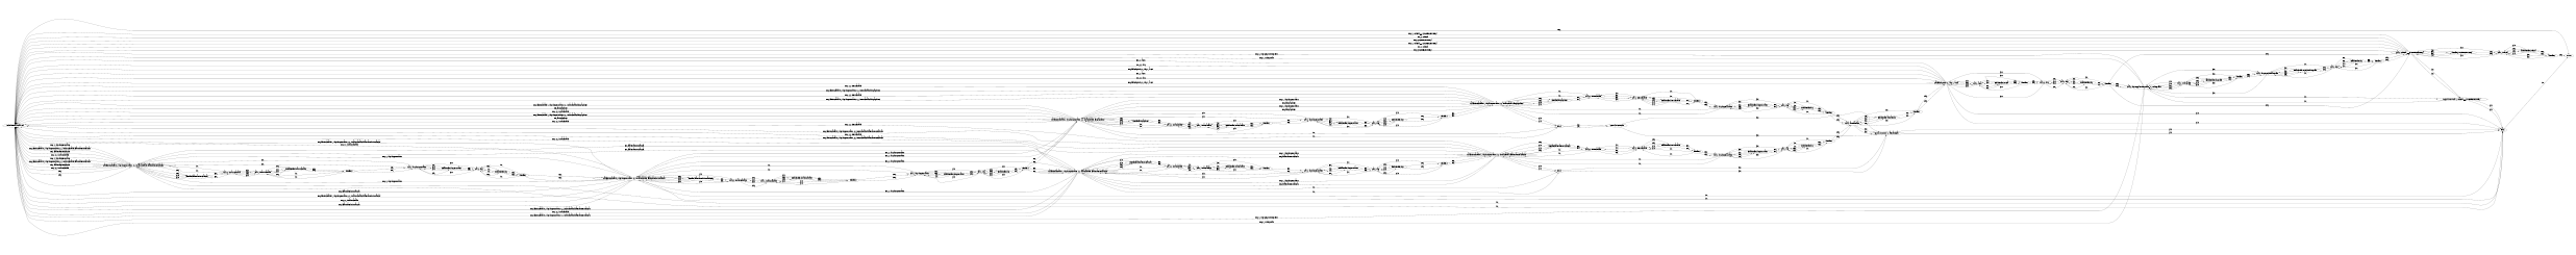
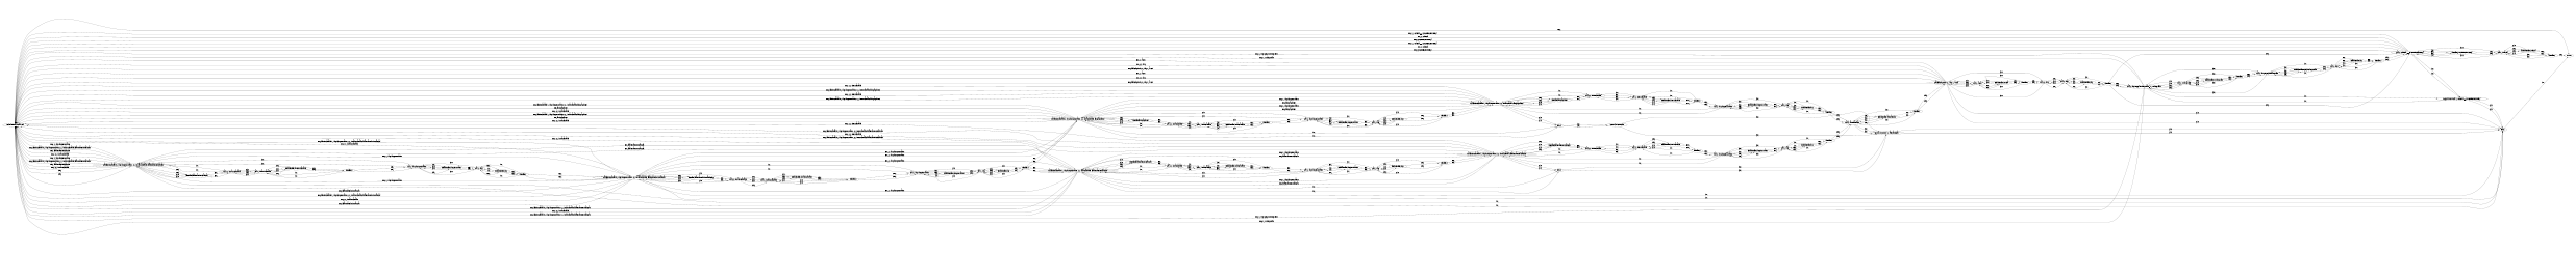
  digraph {
    rankdir=LR
    n1 [label="(MethodReturn,av_cold void)"]
    n2 [label="(Call,ff_init_scantable(s->idsp.idct_permutation, &s->intra_v_scantable, ff_alternate_vertical_scan))"]
    1000101
    n4 [label="(Block,)"]
    n5 [label="(Identifier,ff_alternate_vertical_scan)"]
    n6 [label="(FieldIdentifier,alternate_idct)"]
    n7 [label="(Call,s->alternate_scan)"]
    n8 [label="(Identifier,s)"]
    n9 [label="(ControlStructure,if (s->alternate_scan))"]
    n10 [label="(Call,ff_idctdsp_init(&s->idsp, s->avctx))"]
    n11 [label="(Block,)"]
    n12 [label="(Call,s->avctx)"]
    n13 [label="(Call,s->idsp.idct_permutation)"]
    n14 [label="(FieldIdentifier,idct_permutation)"]
    n15 [label="(Call,ff_init_scantable(s->idsp.idct_permutation, &s->inter_scantable, ff_alternate_vertical_scan))"]
    n16 [label="(Call,s->idsp)"]
    n17 [label="(Identifier,ff_alternate_vertical_scan)"]
    n18 [label="(Call,ff_init_scantable(s->idsp.idct_permutation, &s->intra_scantable, ff_alternate_vertical_scan))"]
    n19 [label="(FieldIdentifier,idsp)"]
    n20 [label="(Identifier,s)"]
    n21 [label="(Call,&s->inter_scantable)"]
    n22 [label="(Call,s->inter_scantable)"]
    n23 [label="(FieldIdentifier,inter_scantable)"]
    n24 [label="(Identifier,s)"]
    n25 [label="(Identifier,ff_alternate_vertical_scan)"]
    n26 [label="(Call,ff_init_scantable(s->idsp.idct_permutation, &s->intra_h_scantable, ff_alternate_horizontal_scan))"]
    n27 [label="(Call,s->idsp.idct_permutation)"]
    n28 [label="(FieldIdentifier,idct_permutation)"]
    n29 [label="(Call,s->idsp)"]
    n30 [label="(FieldIdentifier,idsp)"]
    n31 [label="(Identifier,s)"]
    n32 [label="(Call,&s->intra_scantable)"]
    n33 [label="(Call,s->intra_scantable)"]
    n34 [label="(FieldIdentifier,intra_scantable)"]
    n35 [label="(Identifier,s)"]
    n36 [label="(Identifier,ff_alternate_horizontal_idctdsp)"]
    n37 [label="(Block,)"]
    n38 [label="(ControlStructure,else)"]
    n39 [label="(Call,s->idsp.idct_permutation)"]
    n40 [label="(FieldIdentifier,idct_permutation)"]
    n41 [label="(Call,ff_init_scantable(s->idsp.idct_permutation, &s->inter_scantable, ff_zigzag_direct))"]
    n42 [label="(Call,s->idsp)"]
    n43 [label="(Identifier,ff_zigzag_direct)"]
    n44 [label="(Call,ff_init_scantable(s->idsp.idct_permutation, &s->intra_scantable, ff_zigzag_direct))"]
    n45 [label="(FieldIdentifier,idsp)"]
    n46 [label="(Identifier,s)"]
    n47 [label="(Call,&s->inter_scantable)"]
    n48 [label="(Call,s->inter_scantable)"]
    n49 [label="(FieldIdentifier,inter_scantable)"]
    n50 [label="(Identifier,s)"]
    n51 [label="(Identifier,ff_zigzag_direct)"]
    n52 [label="(Call,s->idsp.idct_permutation)"]
    n53 [label="(FieldIdentifier,idct_permutation)"]
    n54 [label="(Call,s->idsp)"]
    n55 [label="(FieldIdentifier,idsp)"]
    n56 [label="(Identifier,s)"]
    n57 [label="(Call,&s->intra_scantable)"]
    n58 [label="(Call,s->intra_scantable)"]
    n59 [label="(FieldIdentifier,intra_scantable)"]
    n60 [label="(Identifier,s)"]
    n61 [label="(Call,s->idsp.idct_permutation)"]
    n62 [label="(FieldIdentifier,idct_permutation)"]
    n63 [label="(Call,s->idsp)"]
    n64 [label="(FieldIdentifier,idsp)"]
    n65 [label="(Identifier,s)"]
    n66 [label="(Call,&s->intra_h_scantable)"]
    n67 [label="(Call,s->intra_h_scantable)"]
    n68 [label="(FieldIdentifier,intra_h_scantable)"]
    n69 [label="(Identifier,s)"]
    n70 [label="(Call,s->idsp.idct_permutation)"]
    n71 [label="(FieldIdentifier,idct_permutation)"]
    n72 [label="(Call,s->idsp)"]
    n73 [label="(FieldIdentifier,idsp)"]
    n74 [label="(Identifier,s)"]
    n75 [label="(Call,&s->intra_v_scantable)"]
    n76 [label="(Call,s->intra_v_scantable)"]
-   n77 [label="(FieldIdentifier,intra_v_scantable)"]
+   n77 [label="(FieldIdentifier,direct_v_scantable)"]
    n78 [label="(Identifier,s)"]
    n79 [label="(FieldIdentifier,codec_id)"]
    n80 [label="(Call,s->codec_id)"]
    n81 [label="(Identifier,s)"]
    n82 [label="(Call,s->codec_id == AV_CODEC_ID_MPEG4)"]
    n83 [label="(Identifier,AV_CODEC_ID_MPEG4)"]
    n84 [label="(ControlStructure,if (s->codec_id == AV_CODEC_ID_MPEG4))"]
    n85 [label="(FieldIdentifier,idsp)"]
    n86 [label="(Call,s->idsp)"]
    n87 [label="(Identifier,s)"]
    n88 [label="(Call,s->idsp.mpeg4_studio_profile)"]
-   n89 [label="(FieldIdentifier,mpeg4_studio_profile)"]
+   n89 [label="(FieldIdentifier,mpeg4_codec_profile)"]
    n90 [label="(Call,s->idsp.mpeg4_studio_profile = s->studio_profile)"]
    n91 [label="(Call,s->studio_profile)"]
-   n92 [label="(FieldIdentifier,idsp_profile)"]
+   n92 [label="(FieldIdentifier,studio_profile)"]
    n93 [label="(Identifier,s)"]
    n94 [label="(Call,&s->idsp)"]
    n95 [label="(Call,s->idsp)"]
    n96 [label="(FieldIdentifier,idsp)"]
    n97 [label="(Identifier,s)"]
    n98 [label="(FieldIdentifier,vertical)"]
    n99 [label="(Identifier,s)"]
    n1 -> n2 [label="CFG: "]
    n1 -> n2 [label="CFG: "]
    n1 -> 1000101 [label="CFG: "]
    n2 -> n1 [label="DDG: s->idsp.idct_permutation"]
    n2 -> n1 [label="DDG: ff_init_scantable(s->idsp.idct_permutation, &s->intra_v_scantable, ff_alternate_vertical_scan)"]
    n2 -> n1 [label="DDG: ff_alternate_vertical_scan"]
    n2 -> n1 [label="DDG: &s->intra_v_scantable"]
    n2 -> n1 [label="DDG: s->idsp.idct_permutation"]
    n2 -> n1 [label="DDG: ff_init_scantable(s->idsp.idct_permutation, &s->intra_v_scantable, ff_alternate_vertical_scan)"]
    n2 -> n1 [label="DDG: ff_alternate_vertical_scan"]
    n2 -> n1 [label="DDG: &s->intra_v_scantable"]
    n2 -> n4 [label="AST: "]
    n2 -> n4 [label="AST: "]
    n2 -> n5 [label="CFG: "]
    n2 -> n5 [label="CFG: "]
    n4 -> 1000101 [label="AST: "]
    n5 -> n2 [label="AST: "]
    n5 -> n2 [label="AST: "]
    n5 -> n75 [label="CFG: "]
    n5 -> n75 [label="CFG: "]
    n6 -> n7 [label="AST: "]
    n6 -> n7 [label="AST: "]
    n6 -> n8 [label="CFG: "]
    n6 -> n8 [label="CFG: "]
    n7 -> n6 [label="CFG: "]
    n7 -> n6 [label="CFG: "]
    n7 -> n9 [label="AST: "]
    n7 -> n9 [label="AST: "]
    n8 -> n7 [label="AST: "]
    n8 -> n7 [label="AST: "]
    n8 -> n10 [label="CFG: "]
    n8 -> n10 [label="CFG: "]
    n9 -> n4 [label="AST: "]
    n9 -> n4 [label="AST: "]
    n10 -> n1 [label="DDG: ff_idctdsp_init(&s->idsp, s->avctx)"]
    n10 -> n1 [label="DDG: s->avctx"]
    n10 -> n1 [label="DDG: &s->idsp"]
    n10 -> n1 [label="DDG: ff_idctdsp_init(&s->idsp, s->avctx)"]
    n10 -> n1 [label="DDG: s->avctx"]
    n10 -> n1 [label="DDG: &s->idsp"]
    n10 -> n4 [label="AST: "]
    n10 -> n4 [label="AST: "]
    n10 -> n12 [label="CFG: "]
    n10 -> n12 [label="CFG: "]
    n11 -> n9 [label="AST: "]
    n11 -> n9 [label="AST: "]
    n12 -> n10 [label="AST: "]
    n12 -> n10 [label="AST: "]
    n12 -> n98 [label="CFG: "]
    n12 -> n98 [label="CFG: "]
    n13 -> n14 [label="CFG: "]
    n13 -> n14 [label="CFG: "]
    n13 -> n15 [label="AST: "]
    n13 -> n15 [label="AST: "]
    n14 -> n13 [label="AST: "]
    n14 -> n13 [label="AST: "]
    n14 -> n16 [label="CFG: "]
    n14 -> n16 [label="CFG: "]
    n15 -> n1 [label="DDG: ff_init_scantable(s->idsp.idct_permutation, &s->inter_scantable, ff_alternate_vertical_scan)"]
    n15 -> n1 [label="DDG: &s->inter_scantable"]
    n15 -> n1 [label="DDG: ff_init_scantable(s->idsp.idct_permutation, &s->inter_scantable, ff_alternate_vertical_scan)"]
    n15 -> n1 [label="DDG: &s->inter_scantable"]
    n15 -> n11 [label="AST: "]
    n15 -> n11 [label="AST: "]
    n15 -> n17 [label="CFG: "]
    n15 -> n17 [label="CFG: "]
    n15 -> n18 [label="DDG: s->idsp.idct_permutation"]
    n15 -> n18 [label="DDG: ff_alternate_vertical_scan"]
    n15 -> n18 [label="DDG: s->idsp.idct_permutation"]
    n15 -> n18 [label="DDG: ff_alternate_vertical_scan"]
    n16 -> n13 [label="AST: "]
    n16 -> n13 [label="AST: "]
    n16 -> n19 [label="CFG: "]
    n16 -> n19 [label="CFG: "]
    n17 -> n15 [label="AST: "]
    n17 -> n15 [label="AST: "]
    n17 -> n21 [label="CFG: "]
    n17 -> n21 [label="CFG: "]
    n18 -> n1 [label="DDG: &s->intra_scantable"]
    n18 -> n1 [label="DDG: ff_init_scantable(s->idsp.idct_permutation, &s->intra_scantable, ff_alternate_vertical_scan)"]
    n18 -> n1 [label="DDG: &s->intra_scantable"]
    n18 -> n1 [label="DDG: ff_init_scantable(s->idsp.idct_permutation, &s->intra_scantable, ff_alternate_vertical_scan)"]
    n18 -> n2 [label="DDG: ff_alternate_vertical_scan"]
    n18 -> n2 [label="DDG: ff_alternate_vertical_scan"]
    n18 -> n11 [label="AST: "]
    n18 -> n11 [label="AST: "]
    n18 -> n25 [label="CFG: "]
    n18 -> n25 [label="CFG: "]
    n18 -> n26 [label="DDG: s->idsp.idct_permutation"]
    n18 -> n26 [label="DDG: s->idsp.idct_permutation"]
    n19 -> n16 [label="AST: "]
    n19 -> n16 [label="AST: "]
    n19 -> n20 [label="CFG: "]
    n19 -> n20 [label="CFG: "]
    n20 -> n7 [label="CFG: "]
    n20 -> n7 [label="CFG: "]
    n20 -> n16 [label="AST: "]
    n20 -> n16 [label="AST: "]
    n21 -> n15 [label="AST: "]
    n21 -> n15 [label="AST: "]
    n21 -> n22 [label="CFG: "]
    n21 -> n22 [label="CFG: "]
    n22 -> n21 [label="AST: "]
    n22 -> n21 [label="AST: "]
    n22 -> n23 [label="CFG: "]
    n22 -> n23 [label="CFG: "]
    n23 -> n22 [label="AST: "]
    n23 -> n22 [label="AST: "]
    n23 -> n24 [label="CFG: "]
    n23 -> n24 [label="CFG: "]
    n24 -> n13 [label="CFG: "]
    n24 -> n13 [label="CFG: "]
    n24 -> n22 [label="AST: "]
    n24 -> n22 [label="AST: "]
    n25 -> n18 [label="AST: "]
    n25 -> n18 [label="AST: "]
    n25 -> n32 [label="CFG: "]
    n25 -> n32 [label="CFG: "]
    n26 -> n1 [label="DDG: ff_alternate_horizontal_scan"]
    n26 -> n1 [label="DDG: ff_init_scantable(s->idsp.idct_permutation, &s->intra_h_scantable, ff_alternate_horizontal_scan)"]
    n26 -> n1 [label="DDG: &s->intra_h_scantable"]
    n26 -> n1 [label="DDG: ff_alternate_horizontal_scan"]
    n26 -> n1 [label="DDG: ff_init_scantable(s->idsp.idct_permutation, &s->intra_h_scantable, ff_alternate_horizontal_scan)"]
    n26 -> n1 [label="DDG: &s->intra_h_scantable"]
    n26 -> n2 [label="DDG: s->idsp.idct_permutation"]
    n26 -> n2 [label="DDG: s->idsp.idct_permutation"]
    n26 -> n4 [label="AST: "]
    n26 -> n4 [label="AST: "]
    n26 -> n36 [label="CFG: "]
    n26 -> n36 [label="CFG: "]
    n27 -> n18 [label="AST: "]
    n27 -> n18 [label="AST: "]
    n27 -> n28 [label="CFG: "]
    n27 -> n28 [label="CFG: "]
    n28 -> n27 [label="AST: "]
    n28 -> n27 [label="AST: "]
    n28 -> n29 [label="CFG: "]
    n28 -> n29 [label="CFG: "]
    n29 -> n27 [label="AST: "]
    n29 -> n27 [label="AST: "]
    n29 -> n30 [label="CFG: "]
    n29 -> n30 [label="CFG: "]
    n30 -> n29 [label="AST: "]
    n30 -> n29 [label="AST: "]
    n30 -> n31 [label="CFG: "]
    n30 -> n31 [label="CFG: "]
    n31 -> n15 [label="CFG: "]
    n31 -> n15 [label="CFG: "]
    n31 -> n29 [label="AST: "]
    n31 -> n29 [label="AST: "]
    n32 -> n18 [label="AST: "]
    n32 -> n18 [label="AST: "]
    n32 -> n33 [label="CFG: "]
    n32 -> n33 [label="CFG: "]
    n33 -> n32 [label="AST: "]
    n33 -> n32 [label="AST: "]
    n33 -> n34 [label="CFG: "]
    n33 -> n34 [label="CFG: "]
    n34 -> n33 [label="AST: "]
    n34 -> n33 [label="AST: "]
    n34 -> n35 [label="CFG: "]
    n34 -> n35 [label="CFG: "]
    n35 -> n27 [label="CFG: "]
    n35 -> n27 [label="CFG: "]
    n35 -> n33 [label="AST: "]
    n35 -> n33 [label="AST: "]
    n36 -> n26 [label="AST: "]
    n36 -> n26 [label="AST: "]
    n36 -> n66 [label="CFG: "]
    n36 -> n66 [label="CFG: "]
    n37 -> n38 [label="AST: "]
    n37 -> n38 [label="AST: "]
    n38 -> n9 [label="AST: "]
    n38 -> n9 [label="AST: "]
    n39 -> n40 [label="CFG: "]
    n39 -> n40 [label="CFG: "]
    n39 -> n41 [label="AST: "]
    n39 -> n41 [label="AST: "]
    n40 -> n39 [label="AST: "]
    n40 -> n39 [label="AST: "]
    n40 -> n42 [label="CFG: "]
    n40 -> n42 [label="CFG: "]
    n41 -> n1 [label="DDG: &s->inter_scantable"]
    n41 -> n1 [label="DDG: ff_init_scantable(s->idsp.idct_permutation, &s->inter_scantable, ff_zigzag_direct)"]
    n41 -> n1 [label="DDG: &s->inter_scantable"]
    n41 -> n1 [label="DDG: ff_init_scantable(s->idsp.idct_permutation, &s->inter_scantable, ff_zigzag_direct)"]
    n41 -> n37 [label="AST: "]
    n41 -> n37 [label="AST: "]
    n41 -> n43 [label="CFG: "]
    n41 -> n43 [label="CFG: "]
    n41 -> n44 [label="DDG: s->idsp.idct_permutation"]
    n41 -> n44 [label="DDG: ff_zigzag_direct"]
    n41 -> n44 [label="DDG: s->idsp.idct_permutation"]
    n41 -> n44 [label="DDG: ff_zigzag_direct"]
    n42 -> n39 [label="AST: "]
    n42 -> n39 [label="AST: "]
    n42 -> n45 [label="CFG: "]
    n42 -> n45 [label="CFG: "]
    n43 -> n41 [label="AST: "]
    n43 -> n41 [label="AST: "]
    n43 -> n47 [label="CFG: "]
    n43 -> n47 [label="CFG: "]
    n44 -> n1 [label="DDG: ff_init_scantable(s->idsp.idct_permutation, &s->intra_scantable, ff_zigzag_direct)"]
    n44 -> n1 [label="DDG: ff_zigzag_direct"]
    n44 -> n1 [label="DDG: &s->intra_scantable"]
    n44 -> n1 [label="DDG: ff_init_scantable(s->idsp.idct_permutation, &s->intra_scantable, ff_zigzag_direct)"]
    n44 -> n1 [label="DDG: ff_zigzag_direct"]
    n44 -> n1 [label="DDG: &s->intra_scantable"]
    n44 -> n26 [label="DDG: s->idsp.idct_permutation"]
    n44 -> n26 [label="DDG: s->idsp.idct_permutation"]
    n44 -> n37 [label="AST: "]
    n44 -> n37 [label="AST: "]
    n44 -> n51 [label="CFG: "]
    n44 -> n51 [label="CFG: "]
    n45 -> n42 [label="AST: "]
    n45 -> n42 [label="AST: "]
    n45 -> n46 [label="CFG: "]
    n45 -> n46 [label="CFG: "]
    n46 -> n7 [label="CFG: "]
    n46 -> n7 [label="CFG: "]
    n46 -> n42 [label="AST: "]
    n46 -> n42 [label="AST: "]
    n47 -> n41 [label="AST: "]
    n47 -> n41 [label="AST: "]
    n47 -> n48 [label="CFG: "]
    n47 -> n48 [label="CFG: "]
    n48 -> n47 [label="AST: "]
    n48 -> n47 [label="AST: "]
    n48 -> n49 [label="CFG: "]
    n48 -> n49 [label="CFG: "]
    n49 -> n48 [label="AST: "]
    n49 -> n48 [label="AST: "]
    n49 -> n50 [label="CFG: "]
    n49 -> n50 [label="CFG: "]
    n50 -> n39 [label="CFG: "]
    n50 -> n39 [label="CFG: "]
    n50 -> n48 [label="AST: "]
    n50 -> n48 [label="AST: "]
    n51 -> n44 [label="AST: "]
    n51 -> n44 [label="AST: "]
    n51 -> n57 [label="CFG: "]
    n51 -> n57 [label="CFG: "]
    n52 -> n44 [label="AST: "]
    n52 -> n44 [label="AST: "]
    n52 -> n53 [label="CFG: "]
    n52 -> n53 [label="CFG: "]
    n53 -> n52 [label="AST: "]
    n53 -> n52 [label="AST: "]
    n53 -> n54 [label="CFG: "]
    n53 -> n54 [label="CFG: "]
    n54 -> n52 [label="AST: "]
    n54 -> n52 [label="AST: "]
    n54 -> n55 [label="CFG: "]
    n54 -> n55 [label="CFG: "]
    n55 -> n54 [label="AST: "]
    n55 -> n54 [label="AST: "]
    n55 -> n56 [label="CFG: "]
    n55 -> n56 [label="CFG: "]
    n56 -> n41 [label="CFG: "]
    n56 -> n41 [label="CFG: "]
    n56 -> n54 [label="AST: "]
    n56 -> n54 [label="AST: "]
    n57 -> n44 [label="AST: "]
    n57 -> n44 [label="AST: "]
    n57 -> n58 [label="CFG: "]
    n57 -> n58 [label="CFG: "]
    n58 -> n57 [label="AST: "]
    n58 -> n57 [label="AST: "]
    n58 -> n59 [label="CFG: "]
    n58 -> n59 [label="CFG: "]
    n59 -> n58 [label="AST: "]
    n59 -> n58 [label="AST: "]
    n59 -> n60 [label="CFG: "]
    n59 -> n60 [label="CFG: "]
    n60 -> n52 [label="CFG: "]
    n60 -> n52 [label="CFG: "]
    n60 -> n58 [label="AST: "]
    n60 -> n58 [label="AST: "]
    n61 -> n26 [label="AST: "]
    n61 -> n26 [label="AST: "]
    n61 -> n62 [label="CFG: "]
    n61 -> n62 [label="CFG: "]
    n62 -> n61 [label="AST: "]
    n62 -> n61 [label="AST: "]
    n62 -> n63 [label="CFG: "]
    n62 -> n63 [label="CFG: "]
    n63 -> n61 [label="AST: "]
    n63 -> n61 [label="AST: "]
    n63 -> n64 [label="CFG: "]
    n63 -> n64 [label="CFG: "]
    n64 -> n63 [label="AST: "]
    n64 -> n63 [label="AST: "]
    n64 -> n65 [label="CFG: "]
    n64 -> n65 [label="CFG: "]
    n65 -> n18 [label="CFG: "]
    n65 -> n18 [label="CFG: "]
    n65 -> n44 [label="CFG: "]
    n65 -> n44 [label="CFG: "]
    n65 -> n63 [label="AST: "]
    n65 -> n63 [label="AST: "]
    n66 -> n26 [label="AST: "]
    n66 -> n26 [label="AST: "]
    n66 -> n67 [label="CFG: "]
    n66 -> n67 [label="CFG: "]
    n67 -> n66 [label="AST: "]
    n67 -> n66 [label="AST: "]
    n67 -> n68 [label="CFG: "]
    n67 -> n68 [label="CFG: "]
    n68 -> n67 [label="AST: "]
    n68 -> n67 [label="AST: "]
    n68 -> n69 [label="CFG: "]
    n68 -> n69 [label="CFG: "]
    n69 -> n61 [label="CFG: "]
    n69 -> n61 [label="CFG: "]
    n69 -> n67 [label="AST: "]
    n69 -> n67 [label="AST: "]
    n70 -> n2 [label="AST: "]
    n70 -> n2 [label="AST: "]
    n70 -> n71 [label="CFG: "]
    n70 -> n71 [label="CFG: "]
    n71 -> n70 [label="AST: "]
    n71 -> n70 [label="AST: "]
    n71 -> n72 [label="CFG: "]
    n71 -> n72 [label="CFG: "]
    n72 -> n70 [label="AST: "]
    n72 -> n70 [label="AST: "]
    n72 -> n73 [label="CFG: "]
    n72 -> n73 [label="CFG: "]
    n73 -> n72 [label="AST: "]
    n73 -> n72 [label="AST: "]
    n73 -> n74 [label="CFG: "]
    n73 -> n74 [label="CFG: "]
    n74 -> n26 [label="CFG: "]
    n74 -> n26 [label="CFG: "]
    n74 -> n72 [label="AST: "]
    n74 -> n72 [label="AST: "]
    n75 -> n2 [label="AST: "]
    n75 -> n2 [label="AST: "]
    n75 -> n76 [label="CFG: "]
    n75 -> n76 [label="CFG: "]
    n76 -> n75 [label="AST: "]
    n76 -> n75 [label="AST: "]
    n76 -> n77 [label="CFG: "]
    n76 -> n77 [label="CFG: "]
    n77 -> n76 [label="AST: "]
    n77 -> n76 [label="AST: "]
    n77 -> n78 [label="CFG: "]
    n77 -> n78 [label="CFG: "]
    n78 -> n70 [label="CFG: "]
    n78 -> n70 [label="CFG: "]
    n78 -> n76 [label="AST: "]
    n78 -> n76 [label="AST: "]
    n79 -> n80 [label="AST: "]
    n79 -> n80 [label="AST: "]
    n79 -> n81 [label="CFG: "]
    n79 -> n81 [label="CFG: "]
    n80 -> n79 [label="CFG: "]
    n80 -> n79 [label="CFG: "]
    n80 -> n82 [label="AST: "]
    n80 -> n82 [label="AST: "]
    n81 -> 1000101 [label="CFG: "]
    n81 -> n80 [label="AST: "]
    n81 -> n80 [label="AST: "]
    n82 -> n1 [label="DDG: s->codec_id == AV_CODEC_ID_MPEG4"]
    n82 -> n1 [label="DDG: s->codec_id"]
    n82 -> n1 [label="DDG: AV_CODEC_ID_MPEG4"]
    n82 -> n1 [label="DDG: s->codec_id == AV_CODEC_ID_MPEG4"]
    n82 -> n1 [label="DDG: s->codec_id"]
    n82 -> n1 [label="DDG: AV_CODEC_ID_MPEG4"]
    n82 -> n83 [label="CFG: "]
    n82 -> n83 [label="CFG: "]
    n82 -> n84 [label="AST: "]
    n82 -> n84 [label="AST: "]
    n83 -> n80 [label="CFG: "]
    n83 -> n80 [label="CFG: "]
    n83 -> n82 [label="AST: "]
    n83 -> n82 [label="AST: "]
    n84 -> n4 [label="AST: "]
    n84 -> n4 [label="AST: "]
    n85 -> n86 [label="AST: "]
    n85 -> n86 [label="AST: "]
    n85 -> n87 [label="CFG: "]
    n85 -> n87 [label="CFG: "]
    n86 -> n85 [label="CFG: "]
    n86 -> n85 [label="CFG: "]
    n86 -> n88 [label="AST: "]
    n86 -> n88 [label="AST: "]
    n87 -> n82 [label="CFG: "]
    n87 -> n82 [label="CFG: "]
    n87 -> n86 [label="AST: "]
    n87 -> n86 [label="AST: "]
    n88 -> n89 [label="CFG: "]
    n88 -> n89 [label="CFG: "]
    n88 -> n90 [label="AST: "]
    n88 -> n90 [label="AST: "]
    n89 -> n86 [label="CFG: "]
    n89 -> n86 [label="CFG: "]
    n89 -> n88 [label="AST: "]
    n89 -> n88 [label="AST: "]
    n90 -> n1 [label="DDG: s->idsp.mpeg4_studio_profile"]
    n90 -> n1 [label="DDG: s->studio_profile"]
    n90 -> n1 [label="DDG: s->idsp.mpeg4_studio_profile"]
    n90 -> n1 [label="DDG: s->studio_profile"]
    n90 -> n84 [label="AST: "]
    n90 -> n84 [label="AST: "]
    n90 -> n91 [label="CFG: "]
    n90 -> n91 [label="CFG: "]
    n91 -> n90 [label="AST: "]
    n91 -> n90 [label="AST: "]
    n91 -> n92 [label="CFG: "]
    n91 -> n92 [label="CFG: "]
    n92 -> n91 [label="AST: "]
    n92 -> n91 [label="AST: "]
    n92 -> n93 [label="CFG: "]
    n92 -> n93 [label="CFG: "]
    n93 -> n88 [label="CFG: "]
    n93 -> n88 [label="CFG: "]
    n93 -> n91 [label="AST: "]
    n93 -> n91 [label="AST: "]
    n94 -> n10 [label="AST: "]
    n94 -> n10 [label="AST: "]
    n94 -> n95 [label="CFG: "]
    n94 -> n95 [label="CFG: "]
    n95 -> n94 [label="AST: "]
    n95 -> n94 [label="AST: "]
    n95 -> n96 [label="CFG: "]
    n95 -> n96 [label="CFG: "]
    n96 -> n95 [label="AST: "]
    n96 -> n95 [label="AST: "]
    n96 -> n97 [label="CFG: "]
    n96 -> n97 [label="CFG: "]
    n97 -> n82 [label="CFG: "]
    n97 -> n82 [label="CFG: "]
    n97 -> n90 [label="CFG: "]
    n97 -> n90 [label="CFG: "]
    n97 -> n95 [label="AST: "]
    n97 -> n95 [label="AST: "]
    n98 -> n12 [label="AST: "]
    n98 -> n12 [label="AST: "]
    n98 -> n99 [label="CFG: "]
    n98 -> n99 [label="CFG: "]
    n99 -> n12 [label="AST: "]
    n99 -> n12 [label="AST: "]
    n99 -> n94 [label="CFG: "]
    n99 -> n94 [label="CFG: "]
  }
